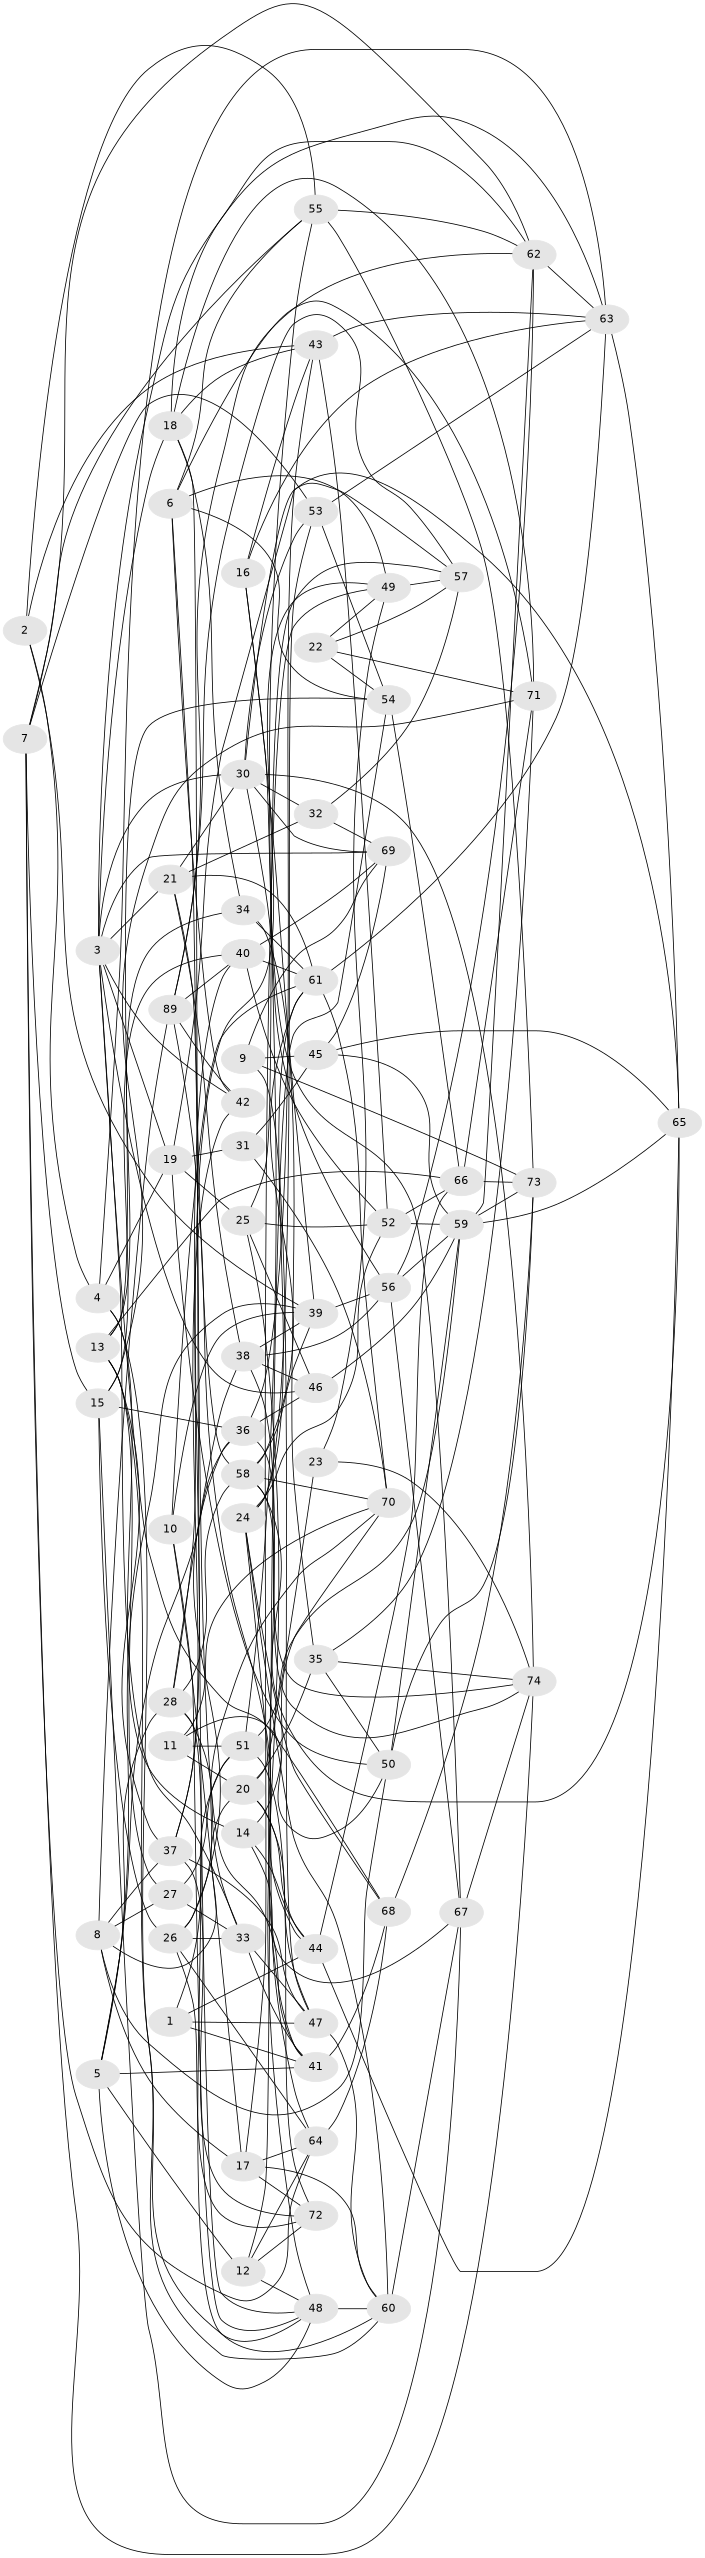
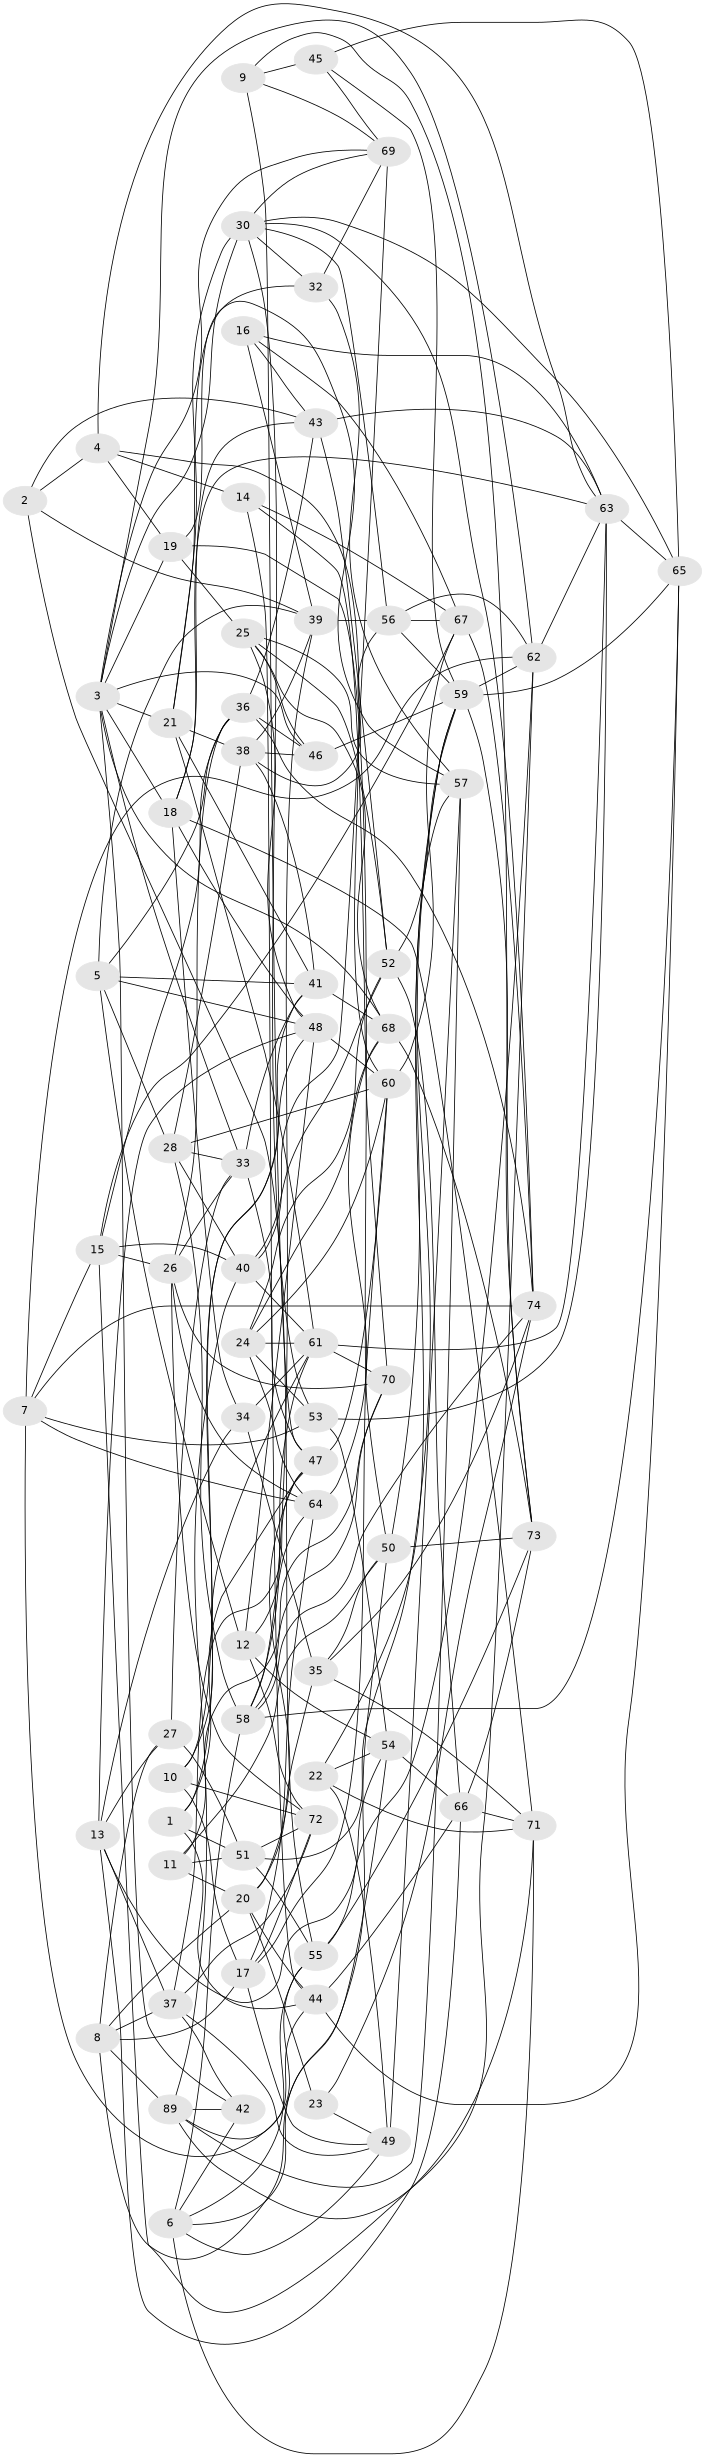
  graph {
    fontname="DejaVu Sans"
    rankdir=LR
    node [color=gray90 fontname="DejaVu Sans" style=filled]
    edge [fontname="DejaVu Sans" weight=1.0]
    1
    41
    44
    47
    51
    68
    66
    65
    60
    55
    72
    59
    2
    4
    39
    43
    19
    14
    63
    56
    52
    62
    73
    3
    18
    21
    30
    33
    42
    46
    69
    48
    71
    34
    50
    25
-   31
    57
    61
    32
    38
    53
    74
    70
    67
    5
    12
    28
    36
    54
    64
    58
    40
    6
    49
    7
    15
    26
    8
    17
    20
    27
    n63 [label=89]
    37
    23
    35
    9
    45
    10
    11
    13
    16
    22
    24
    1 -- 41
    1 -- 44
    1 -- 47
    1 -- 51
    41 -- 68
    44 -- 66
    44 -- 65
    47 -- 60
    51 -- 55
    51 -- 72
    51 -- 59
    68 -- 73
    66 -- 73
    66 -- 71
    60 -- 67
    55 -- 62
    55 -- 73
    59 -- 65
    59 -- 62 [weight=2.0]
    59 -- 73
    2 -- 55
    2 -- 4
    2 -- 39
    2 -- 43
    4 -- 60 [weight=2.0]
    4 -- 19
    4 -- 14
    4 -- 63
    39 -- 56
    43 -- 63
    43 -- 52
    19 -- 50
    19 -- 25
-   19 -- 31
    19 -- 57
    14 -- 44
    14 -- 70
    14 -- 67
    63 -- 65
    56 -- 59
    56 -- 62
    56 -- 67
    52 -- 66
    52 -- 59
    62 -- 63
    3 -- 68
    3 -- 19
    3 -- 62
    3 -- 18
    3 -- 21
    3 -- 30
    3 -- 33
    3 -- 42
    3 -- 46
    3 -- 69
    18 -- 43
    18 -- 63
    18 -- 48
    18 -- 71
    18 -- 34
    21 -- 41
    21 -- 30
    21 -- 61
    21 -- 32
    21 -- 38
    30 -- 65
    30 -- 56
    30 -- 69
    30 -- 32
    30 -- 53
    30 -- 74
    33 -- 41
    33 -- 47
    46 -- 59
    48 -- 60
    34 -- 61
    34 -- 35
    50 -- 59
    50 -- 73
+   25 -- 68
    25 -- 52
    25 -- 46
    25 -- 48
    25 -- 57
-   31 -- 70
-   31 -- 45
    61 -- 63
    61 -- 70
    32 -- 69
    32 -- 57
    38 -- 41
    38 -- 39
    38 -- 56
    38 -- 46
    53 -- 63
    53 -- 54
    67 -- 74
    5 -- 41
    5 -- 39
    5 -- 48
    5 -- 12
    5 -- 28
    5 -- 36
    12 -- 72
    12 -- 48 [weight=2.0]
    12 -- 54
    12 -- 64
    28 -- 60
    28 -- 33
    28 -- 38
    28 -- 58
    28 -- 40
    36 -- 43
    36 -- 46
    36 -- 74
    54 -- 66
    64 -- 68
    58 -- 65
    58 -- 39
    58 -- 61
    58 -- 74
    58 -- 70
    40 -- 52
    40 -- 69
    40 -- 61
    6 -- 55
    6 -- 42
    6 -- 71
    6 -- 54
    6 -- 58
    6 -- 49
    49 -- 57
    7 -- 55
    7 -- 62
    7 -- 53
    7 -- 74
    7 -- 64
    7 -- 15
    15 -- 71
    15 -- 67
    15 -- 36
    15 -- 40
    15 -- 26
    26 -- 72
    26 -- 33
    26 -- 70
    26 -- 36
    26 -- 64
    8 -- 50
    8 -- 17
    8 -- 20
    8 -- 27
    8 -- n63
    8 -- 37
    17 -- 60
    17 -- 72
    17 -- 64
    17 -- 49
    20 -- 44
    20 -- 47
    20 -- 23
    20 -- 35
    27 -- 51
    27 -- 33
    n63 -- 44
    n63 -- 62
    n63 -- 42
    n63 -- 57
    n63 -- 40
    37 -- 47
    37 -- 72
    37 -- 42
    37 -- 49
    23 -- 74 [weight=2.0]
    23 -- 49
    35 -- 71
    35 -- 50
    35 -- 74
    9 -- 47
    9 -- 73
    9 -- 69
    9 -- 45
    45 -- 65
    45 -- 59
    45 -- 69
-   10 -- 39
+   10 -- 72
    10 -- 48
    10 -- 61
    10 -- 17
    11 -- 51
    11 -- 50
    11 -- 70
    11 -- 20
    13 -- 66
    13 -- 48
    13 -- 34
    13 -- 54
    13 -- 27
    13 -- 37
    16 -- 39
    16 -- 43
    16 -- 63
    16 -- 67
    22 -- 71
    22 -- 57
    22 -- 54
    22 -- 49
    24 -- 68
    24 -- 60
    24 -- 52
    24 -- 61
    24 -- 53
    24 -- 64
  }
